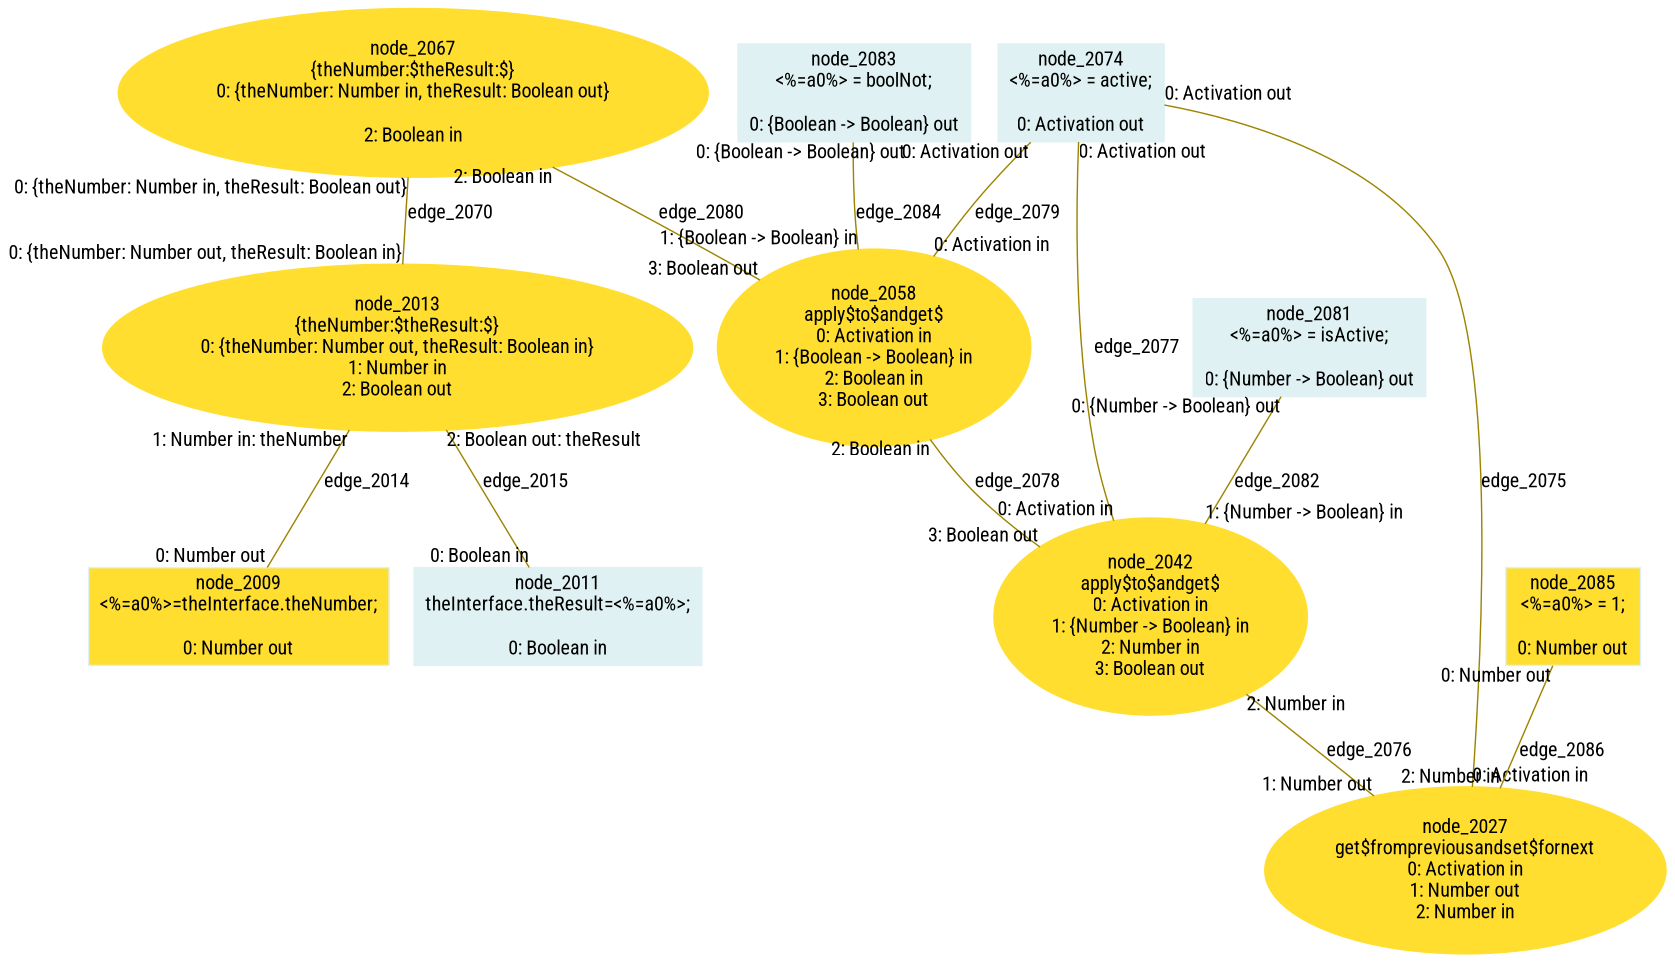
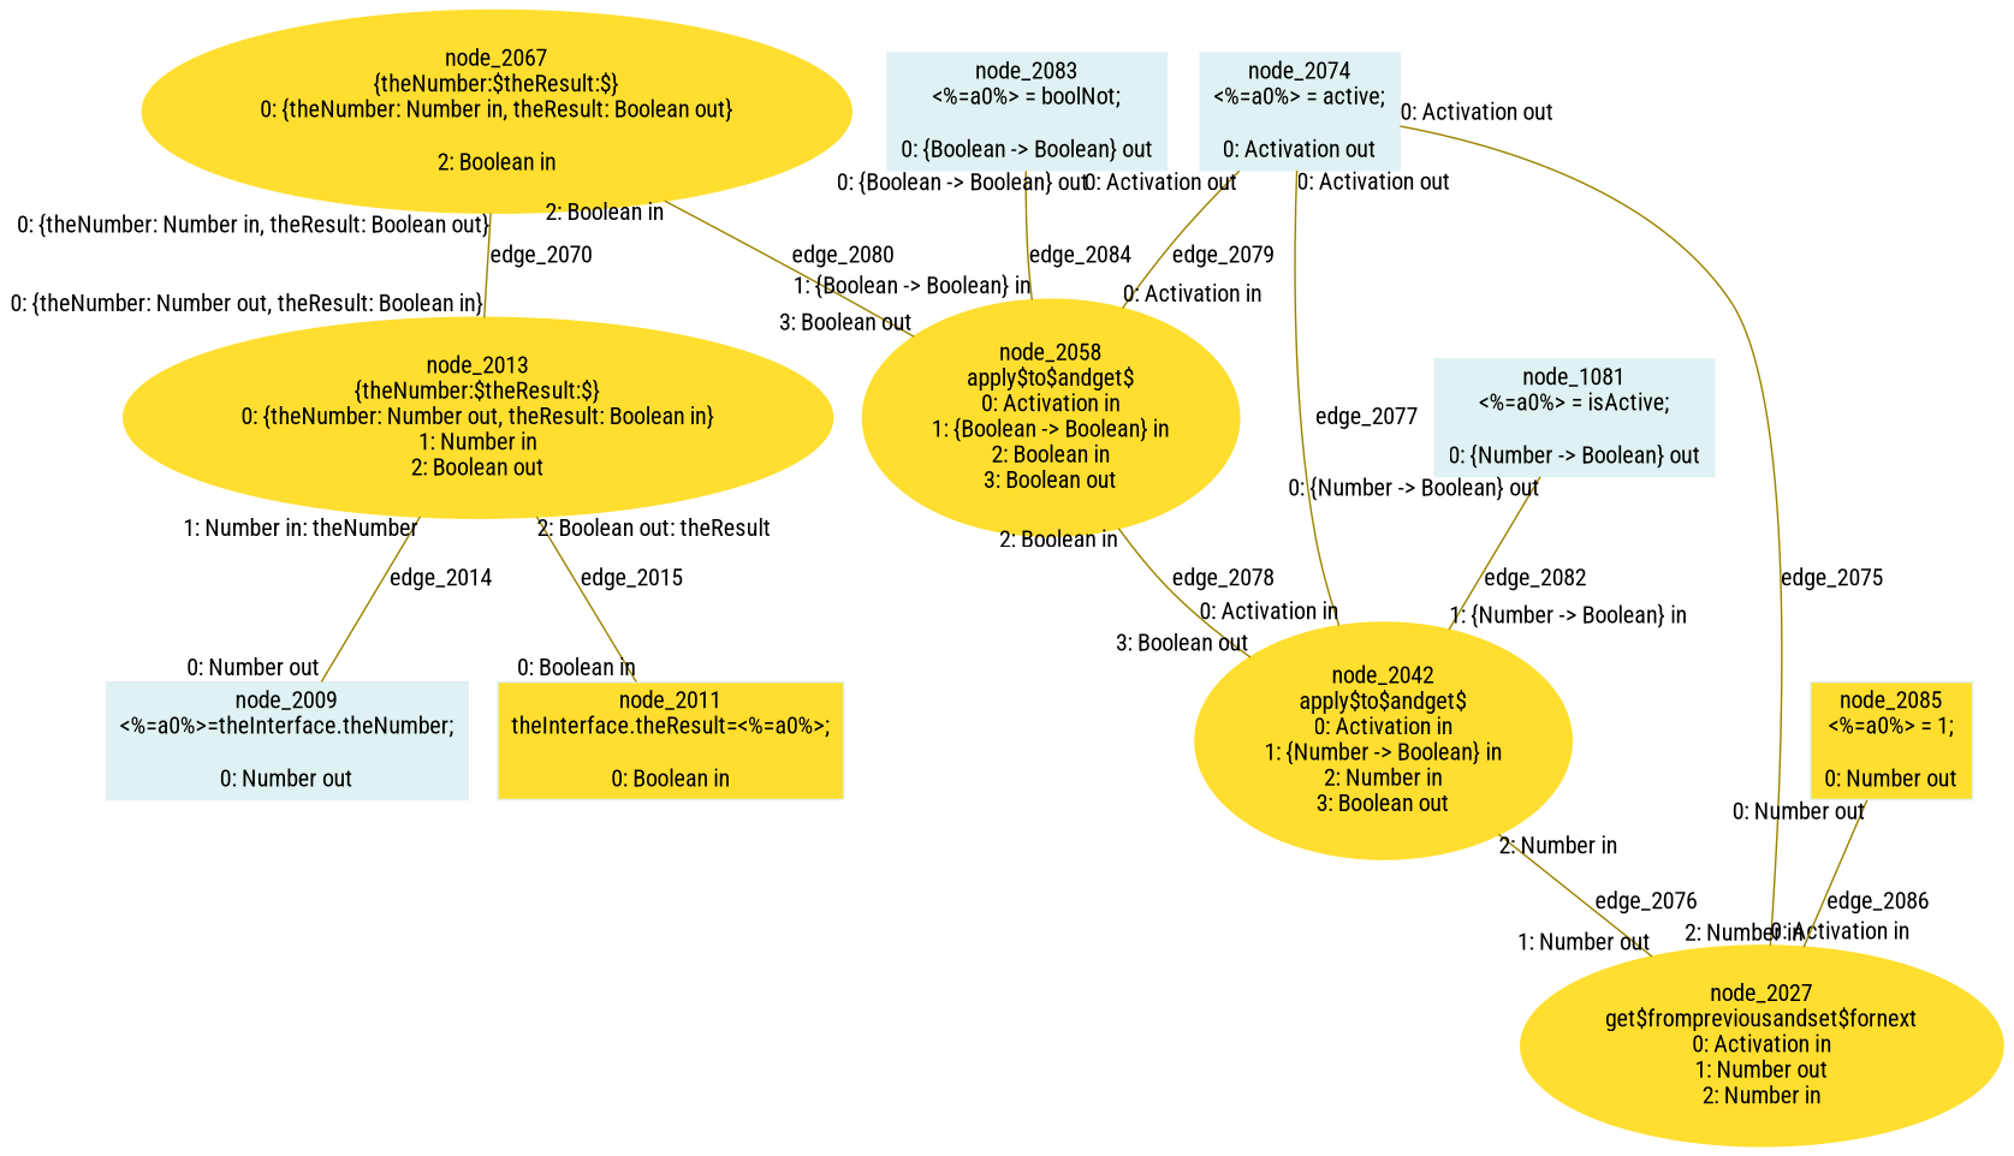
  digraph {
    fontname="Roboto Condensed"
    node [color="#dff1f2" fontname="Roboto Condensed" shape=box style=filled]
    edge [arrowHead=none arrowsize=1 color="#9d8400" dir=none fontname="Roboto Condensed" headlabel="0: Activation in" taillabel="0: Activation out"]
-   n1 [label="node_2009\n<%=a0%>=theInterface.theNumber;\n\n0: Number out" fillcolor="#ffde2f"]
-   n2 [label="node_2011\ntheInterface.theResult=<%=a0%>;\n\n0: Boolean in"]
+   n1 [label="node_2009\n<%=a0%>=theInterface.theNumber;\n\n0: Number out"]
+   n2 [label="node_2011\ntheInterface.theResult=<%=a0%>;\n\n0: Boolean in" fillcolor="#ffde2f"]
    n3 [color="#ffde2f" label="node_2013\n{theNumber:$theResult:$}\n0: {theNumber: Number out, theResult: Boolean in}\n1: Number in\n2: Boolean out" shape=ellipse]
    n4 [color="#ffde2f" label="node_2027\nget$frompreviousandset$fornext\n0: Activation in\n1: Number out\n2: Number in" shape=ellipse]
    n5 [color="#ffde2f" label="node_2042\napply$to$andget$\n0: Activation in\n1: {Number -> Boolean} in\n2: Number in\n3: Boolean out" shape=ellipse]
    n6 [color="#ffde2f" label="node_2058\napply$to$andget$\n0: Activation in\n1: {Boolean -> Boolean} in\n2: Boolean in\n3: Boolean out" shape=ellipse]
    n7 [color="#ffde2f" label="node_2067\n{theNumber:$theResult:$}\n0: {theNumber: Number in, theResult: Boolean out}\n\n2: Boolean in" shape=ellipse]
    n8 [label="node_2074\n<%=a0%> = active;\n\n0: Activation out"]
-   n9 [label="node_2081\n<%=a0%> = isActive;\n\n0: {Number -> Boolean} out"]
+   n9 [label="node_1081\n<%=a0%> = isActive;\n\n0: {Number -> Boolean} out"]
    n10 [label="node_2083\n<%=a0%> = boolNot;\n\n0: {Boolean -> Boolean} out"]
    n11 [fillcolor="#ffde2f" label="node_2085\n<%=a0%> = 1;\n\n0: Number out"]
    n3 -> n1 [headlabel="0: Number out" label=edge_2014 taillabel="1: Number in: theNumber"]
    n3 -> n2 [headlabel="0: Boolean in" label=edge_2015 taillabel="2: Boolean out: theResult"]
    n5 -> n4 [headlabel="1: Number out" label=edge_2076 taillabel="2: Number in"]
    n6 -> n5 [headlabel="3: Boolean out" label=edge_2078 taillabel="2: Boolean in"]
    n7 -> n3 [headlabel="0: {theNumber: Number out, theResult: Boolean in}" label=edge_2070 taillabel="0: {theNumber: Number in, theResult: Boolean out}"]
    n7 -> n6 [headlabel="3: Boolean out" label=edge_2080 taillabel="2: Boolean in"]
    n8 -> n4 [label=edge_2075]
    n8 -> n5 [label=edge_2077]
    n8 -> n6 [label=edge_2079]
    n9 -> n5 [headlabel="1: {Number -> Boolean} in" label=edge_2082 taillabel="0: {Number -> Boolean} out"]
    n10 -> n6 [headlabel="1: {Boolean -> Boolean} in" label=edge_2084 taillabel="0: {Boolean -> Boolean} out"]
    n11 -> n4 [headlabel="2: Number in" label=edge_2086 taillabel="0: Number out"]
  }
